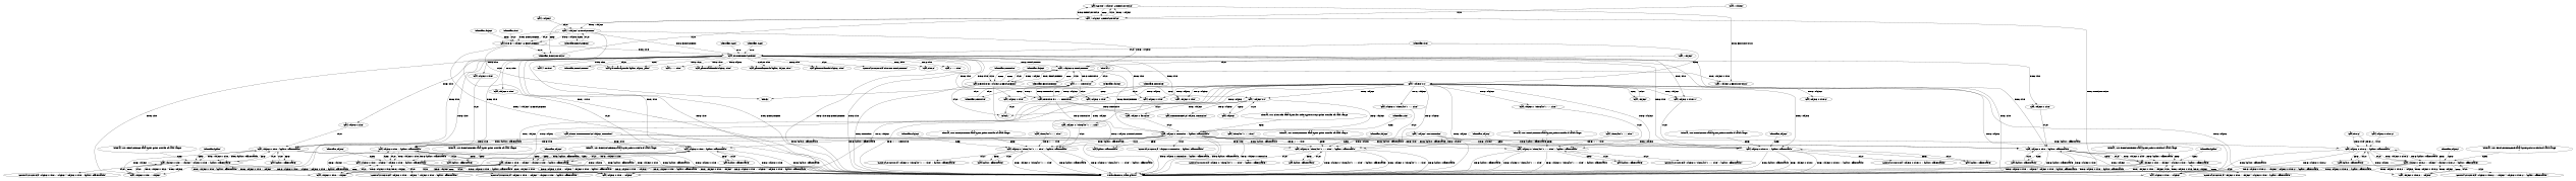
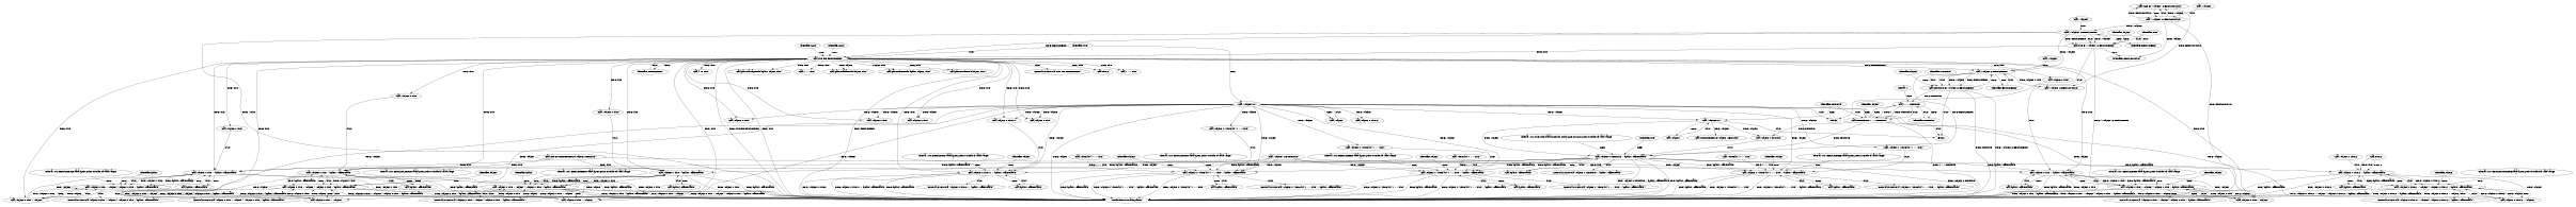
  digraph {
    n1 [label="(Call,*object + next_size > bplist->offset_table)"]
    n2 [label="(Call,*object + (uint64_t)(1 << size) > bplist->offset_table)"]
    n3 [label="(Call,*object + (uint64_t)(1 << size) > bplist->offset_table)"]
    n4 [label="(Call,*object + (uint64_t)(1 << size) > bplist->offset_table)"]
    n5 [label="(Call,*object + size > bplist->offset_table)"]
    n6 [label="(Call,*object + size > bplist->offset_table)"]
    n7 [label="(Call,*object + size*2 > bplist->offset_table)"]
    n8 [label="(Call,*object + size > bplist->offset_table)"]
    n9 [label="(Call,*object + size+1 > bplist->offset_table)"]
    n10 [label="(Call,*object + size > bplist->offset_table)"]
    n11 [label="(ControlStructure,if (*object + next_size > bplist->offset_table))"]
    n12 [label="(MethodReturn,static plist_t)"]
    n13 [label="(Call,bplist->offset_table)"]
    n14 [label="(ControlStructure,if (*object + (uint64_t)(1 << size) > bplist->offset_table))"]
    n15 [label="(Call,bplist->offset_table)"]
    n16 [label="(Call,bplist->offset_table)"]
    n17 [label="(ControlStructure,if (*object + (uint64_t)(1 << size) > bplist->offset_table))"]
    n18 [label="(ControlStructure,if (*object + (uint64_t)(1 << size) > bplist->offset_table))"]
    n19 [label="(Call,bplist->offset_table)"]
    n20 [label="(Call,*object + size < *object || *object + size > bplist->offset_table)"]
    n21 [label="(Call,bplist->offset_table)"]
    n22 [label="(Call,*object + size < *object || *object + size > bplist->offset_table)"]
    n23 [label="(Call,bplist->offset_table)"]
    n24 [label="(Call,*object + size*2 < *object || *object + size*2 > bplist->offset_table)"]
    n25 [label="(Call,bplist->offset_table)"]
    n26 [label="(Call,*object + size < *object || *object + size > bplist->offset_table)"]
    n27 [label="(Call,bplist->offset_table)"]
    n28 [label="(ControlStructure,if (*object + size+1 > bplist->offset_table))"]
    n29 [label="(Call,bplist->offset_table)"]
    n30 [label="(Call,*object + size < *object || *object + size > bplist->offset_table)"]
    n31 [label="(Call,bplist->offset_table)"]
    n32 [label="(Call,(*object)++)"]
    n33 [label="(Call,*object)"]
    n34 [label="(Call,UINT_TO_HOST(*object, next_size))"]
    n35 [label="(Block,)"]
    n36 [label="(Call,*object + for_size)"]
    n37 [label="(Call,(*object)++)"]
    n38 [label="(Call,*object + size < *object)"]
    n39 [label="(Call,*object + size)"]
    n40 [label="(Call,*object + size)"]
    n41 [label="(Call,*object + size)"]
    n42 [label="(Call,*object + size)"]
    n43 [label="(Call,*object)"]
    n44 [label="(Call,*object + size < *object)"]
    n45 [label="(Call,*object + size < *object)"]
    n46 [label="(Call,*object + (uint64_t)(1 << size))"]
    n47 [label="(Call,*object + size+1)"]
    n48 [label="(Call,*object + (uint64_t)(1 << size))"]
    n49 [label="(Call,*object + (uint64_t)(1 << size))"]
    n50 [label="(Block,)"]
    n51 [label="(Call,*object + size < *object)"]
    n52 [label="(Call,*object + size*2 < *object)"]
    n53 [label="(Call,*object + size*2)"]
    n54 [label="(Call,next_size = 1 << next_size)"]
    n55 [label="(Call,1 << next_size)"]
    n56 [label="(Identifier,next_size)"]
    n57 [label="(Call,next_size = **object & BPLIST_FILL)"]
    n58 [label="(Call,**object & BPLIST_FILL)"]
    n59 [label="(Identifier,BPLIST_FILL)"]
    n60 [label="(Call,**object & BPLIST_MASK)"]
    n61 [label="(Call,(**object) & BPLIST_FILL)"]
    n62 [label="(Call,size == BPLIST_FILL)"]
    n63 [label="(Call,size = (**object) & BPLIST_FILL)"]
    n64 [label="(Identifier,BPLIST_FILL)"]
    n65 [label="(Call,4 != size)"]
    n66 [label="(Identifier,BPLIST_FILL)"]
    n67 [label="(Call,*object + size)"]
-   n68 [label="(Call,parse_array_node(bplist, object, plist))"]
+   n68 [label="(Call,parse_array_node(bplist, object, size))"]
    n69 [label="(Call,1 << size)"]
    n70 [label="(Call,parse_data_node(object, size))"]
    n71 [label="(Call,*object + size)"]
    n72 [label="(Call,parse_dict_node(bplist, object, size))"]
    n73 [label="(Call,parse_uid_node(object, size))"]
    n74 [label="(ControlStructure,if (size == BPLIST_FILL))"]
    n75 [label="(Call,size*2)"]
    n76 [label="(Call,*object + size)"]
    n77 [label="(Call,1 << size)"]
    n78 [label="(Call,*object + size)"]
    n79 [label="(Identifier,BPLIST_MASK)"]
    n80 [label="(Call,(**object) & BPLIST_MASK)"]
    n81 [label="(Call,type = (**object) & BPLIST_MASK)"]
    n82 [label="(ControlStructure,if (*object + size < *object || *object + size > bplist->offset_table))"]
    n83 [label="(ControlStructure,if (*object + size < *object || *object + size > bplist->offset_table))"]
    n84 [label="(ControlStructure,if (*object + size*2 < *object || *object + size*2 > bplist->offset_table))"]
    n85 [label="(ControlStructure,if (*object + size < *object || *object + size > bplist->offset_table))"]
    n86 [label="(ControlStructure,if (*object + size < *object || *object + size > bplist->offset_table))"]
    n87 [label="(Literal,\"%s: BPLIST_UINT data bytes point outside of valid range\n\")"]
    n88 [label="(Identifier,next_size)"]
    n89 [label="(Identifier,next_size)"]
    n90 [label="(Literal,\"%s: BPLIST_DICT data bytes point outside of valid range\n\")"]
    n91 [label="(Literal,\"%s: BPLIST_ARRAY data bytes point outside of valid range\n\")"]
    n92 [label="(Identifier,object)"]
    n93 [label="(Call,(uint64_t)(1 << size))"]
    n94 [label="(Identifier,object)"]
    n95 [label="(Identifier,object)"]
    n96 [label="(Call,**object)"]
    n97 [label="(Call,(uint64_t)(1 << size))"]
    n98 [label="(Literal,\"%s: BPLIST_STRING data bytes point outside of valid range\n\")"]
    n99 [label="(Identifier,size)"]
    n100 [label="(Identifier,type)"]
    n101 [label="(Literal,\"%s: BPLIST_DATA data bytes point outside of valid range\n\")"]
    n102 [label="(Identifier,bplist)"]
    n103 [label="(Identifier,object)"]
    n104 [label="(Identifier,bplist)"]
    n105 [label="(Call,**object)"]
    n106 [label="(Identifier,object)"]
    n107 [label="(Call,**object)"]
    n108 [label="(Call,(uint64_t)(1 << size))"]
    n109 [label="(Call,(*object) += next_size)"]
    n110 [label="(Identifier,object)"]
    n111 [label="(Call,*object + size*2)"]
    n112 [label="(Literal,\"%s: size node data bytes for node type 0x%02x point outside of valid range\n\")"]
    n113 [label="(Literal,\"%s: BPLIST_REAL data bytes point outside of valid range\n\")"]
    n114 [label="(Literal,\"%s: BPLIST_UID data bytes point outside of valid range\n\")"]
    n115 [label="(Identifier,type)"]
    n116 [label="(Literal,1)"]
    n117 [label="(Identifier,size)"]
    n118 [label="(Identifier,object)"]
    n119 [label="(Identifier,object)"]
    n120 [label="(Identifier,size)"]
    n121 [label="(Identifier,object)"]
    n122 [label="(Call,size = UINT_TO_HOST(*object, next_size))"]
    n123 [label="(Literal,\"%s: BPLIST_DATE data bytes point outside of valid range\n\")"]
    n124 [label="(Literal,\"%s: BPLIST_UNICODE data bytes point outside of valid range\n\")"]
    n125 [label="(Identifier,object)"]
    n126 [label="(Call,size*2)"]
    n1 -> n2 [label="DDG: bplist->offset_table"]
    n1 -> n3 [label="DDG: bplist->offset_table"]
    n1 -> n4 [label="DDG: bplist->offset_table"]
    n1 -> n5 [label="DDG: bplist->offset_table"]
    n1 -> n6 [label="DDG: bplist->offset_table"]
    n1 -> n7 [label="DDG: bplist->offset_table"]
    n1 -> n8 [label="DDG: bplist->offset_table"]
-   n1 -> n9 [label="DDG: bplist->offset_table"]
    n1 -> n10 [label="DDG: bplist->offset_table"]
    n1 -> n11 [label="AST: "]
    n1 -> n12 [label="DDG: *object + next_size"]
    n1 -> n12 [label="DDG: *object + next_size > bplist->offset_table"]
    n1 -> n12 [label="DDG: bplist->offset_table"]
    n1 -> n13 [label="CFG: "]
    n2 -> n12 [label="DDG: bplist->offset_table"]
    n2 -> n12 [label="DDG: *object + (uint64_t)(1 << size) > bplist->offset_table"]
    n2 -> n12 [label="DDG: *object + (uint64_t)(1 << size)"]
    n2 -> n14 [label="AST: "]
    n2 -> n15 [label="CFG: "]
    n3 -> n12 [label="DDG: *object + (uint64_t)(1 << size)"]
    n3 -> n12 [label="DDG: bplist->offset_table"]
    n3 -> n12 [label="DDG: *object + (uint64_t)(1 << size) > bplist->offset_table"]
    n3 -> n16 [label="CFG: "]
    n3 -> n17 [label="AST: "]
    n4 -> n12 [label="DDG: *object + (uint64_t)(1 << size) > bplist->offset_table"]
    n4 -> n12 [label="DDG: bplist->offset_table"]
    n4 -> n12 [label="DDG: *object + (uint64_t)(1 << size)"]
    n4 -> n18 [label="AST: "]
    n4 -> n19 [label="CFG: "]
    n5 -> n12 [label="DDG: *object + size"]
    n5 -> n12 [label="DDG: bplist->offset_table"]
    n5 -> n20 [label="AST: "]
    n5 -> n20 [label="DDG: *object + size"]
    n5 -> n20 [label="DDG: bplist->offset_table"]
    n5 -> n21 [label="CFG: "]
    n6 -> n12 [label="DDG: *object + size"]
    n6 -> n12 [label="DDG: bplist->offset_table"]
    n6 -> n22 [label="AST: "]
    n6 -> n22 [label="DDG: *object + size"]
    n6 -> n22 [label="DDG: bplist->offset_table"]
    n6 -> n23 [label="CFG: "]
    n7 -> n12 [label="DDG: bplist->offset_table"]
    n7 -> n12 [label="DDG: *object + size*2"]
    n7 -> n24 [label="AST: "]
    n7 -> n24 [label="DDG: *object + size*2"]
    n7 -> n24 [label="DDG: bplist->offset_table"]
    n7 -> n25 [label="CFG: "]
    n8 -> n12 [label="DDG: bplist->offset_table"]
    n8 -> n12 [label="DDG: *object + size"]
    n8 -> n26 [label="AST: "]
    n8 -> n26 [label="DDG: *object + size"]
    n8 -> n26 [label="DDG: bplist->offset_table"]
    n8 -> n27 [label="CFG: "]
    n9 -> n12 [label="DDG: bplist->offset_table"]
    n9 -> n12 [label="DDG: *object + size+1"]
    n9 -> n12 [label="DDG: *object + size+1 > bplist->offset_table"]
    n9 -> n28 [label="AST: "]
    n9 -> n29 [label="CFG: "]
    n10 -> n12 [label="DDG: bplist->offset_table"]
    n10 -> n12 [label="DDG: *object + size"]
    n10 -> n30 [label="AST: "]
    n10 -> n30 [label="DDG: *object + size"]
    n10 -> n30 [label="DDG: bplist->offset_table"]
    n10 -> n31 [label="CFG: "]
    n13 -> n1 [label="AST: "]
    n15 -> n2 [label="AST: "]
    n16 -> n3 [label="AST: "]
    n19 -> n4 [label="AST: "]
    n20 -> n5 [label="CFG: "]
    n20 -> n12 [label="DDG: *object + size < *object"]
    n20 -> n12 [label="DDG: *object + size > bplist->offset_table"]
    n20 -> n12 [label="DDG: *object + size < *object || *object + size > bplist->offset_table"]
    n20 -> n45 [label="CFG: "]
    n20 -> n82 [label="AST: "]
    n21 -> n5 [label="AST: "]
    n22 -> n6 [label="CFG: "]
    n22 -> n12 [label="DDG: *object + size > bplist->offset_table"]
    n22 -> n12 [label="DDG: *object + size < *object"]
    n22 -> n12 [label="DDG: *object + size < *object || *object + size > bplist->offset_table"]
    n22 -> n51 [label="CFG: "]
    n22 -> n83 [label="AST: "]
    n23 -> n6 [label="AST: "]
    n24 -> n7 [label="CFG: "]
    n24 -> n12 [label="DDG: *object + size*2 < *object || *object + size*2 > bplist->offset_table"]
    n24 -> n12 [label="DDG: *object + size*2 > bplist->offset_table"]
    n24 -> n12 [label="DDG: *object + size*2 < *object"]
    n24 -> n52 [label="CFG: "]
    n24 -> n84 [label="AST: "]
    n25 -> n7 [label="AST: "]
    n26 -> n8 [label="CFG: "]
    n26 -> n12 [label="DDG: *object + size < *object || *object + size > bplist->offset_table"]
    n26 -> n12 [label="DDG: *object + size > bplist->offset_table"]
    n26 -> n12 [label="DDG: *object + size < *object"]
    n26 -> n38 [label="CFG: "]
    n26 -> n85 [label="AST: "]
    n27 -> n8 [label="AST: "]
    n29 -> n9 [label="AST: "]
    n30 -> n10 [label="CFG: "]
    n30 -> n12 [label="DDG: *object + size > bplist->offset_table"]
    n30 -> n12 [label="DDG: *object + size < *object"]
    n30 -> n12 [label="DDG: *object + size < *object || *object + size > bplist->offset_table"]
    n30 -> n44 [label="CFG: "]
    n30 -> n86 [label="AST: "]
    n31 -> n10 [label="AST: "]
    n32 -> n1 [label="DDG: *object"]
    n32 -> n33 [label="CFG: "]
    n32 -> n34 [label="DDG: *object"]
    n32 -> n35 [label="AST: "]
    n32 -> n36 [label="DDG: *object"]
    n33 -> n32 [label="AST: "]
    n36 -> n1 [label="AST: "]
    n37 -> n2 [label="DDG: *object"]
    n37 -> n3 [label="DDG: *object"]
    n37 -> n4 [label="DDG: *object"]
    n37 -> n9 [label="DDG: *object"]
    n37 -> n12 [label="DDG: *object"]
    n37 -> n32 [label="DDG: *object"]
    n37 -> n38 [label="DDG: *object"]
    n37 -> n39 [label="DDG: *object"]
    n37 -> n40 [label="DDG: *object"]
    n37 -> n41 [label="DDG: *object"]
    n37 -> n42 [label="DDG: *object"]
    n37 -> n43 [label="CFG: "]
    n37 -> n44 [label="DDG: *object"]
    n37 -> n45 [label="DDG: *object"]
    n37 -> n46 [label="DDG: *object"]
    n37 -> n47 [label="DDG: *object"]
    n37 -> n48 [label="DDG: *object"]
    n37 -> n49 [label="DDG: *object"]
    n37 -> n50 [label="AST: "]
    n37 -> n51 [label="DDG: *object"]
    n37 -> n52 [label="DDG: *object"]
    n37 -> n53 [label="DDG: *object"]
    n38 -> n8 [label="DDG: *object"]
    n38 -> n26 [label="AST: "]
    n38 -> n26 [label="DDG: *object + size"]
    n38 -> n26 [label="DDG: *object"]
    n43 -> n37 [label="AST: "]
    n44 -> n10 [label="DDG: *object"]
    n44 -> n30 [label="AST: "]
    n44 -> n30 [label="DDG: *object + size"]
    n44 -> n30 [label="DDG: *object"]
    n45 -> n5 [label="DDG: *object"]
    n45 -> n20 [label="AST: "]
    n45 -> n20 [label="DDG: *object + size"]
    n45 -> n20 [label="DDG: *object"]
    n46 -> n2 [label="AST: "]
    n47 -> n9 [label="AST: "]
    n48 -> n3 [label="AST: "]
    n49 -> n4 [label="AST: "]
    n51 -> n6 [label="DDG: *object"]
    n51 -> n22 [label="AST: "]
    n51 -> n22 [label="DDG: *object + size"]
    n51 -> n22 [label="DDG: *object"]
    n52 -> n7 [label="DDG: *object"]
    n52 -> n24 [label="AST: "]
    n52 -> n24 [label="DDG: *object + size*2"]
    n52 -> n24 [label="DDG: *object"]
    n54 -> n1 [label="DDG: next_size"]
    n54 -> n12 [label="DDG: 1 << next_size"]
    n54 -> n35 [label="AST: "]
    n54 -> n36 [label="DDG: next_size"]
    n54 -> n55 [label="CFG: "]
    n55 -> n54 [label="AST: "]
    n55 -> n54 [label="DDG: 1"]
    n55 -> n54 [label="DDG: next_size"]
    n55 -> n56 [label="CFG: "]
    n56 -> n55 [label="AST: "]
    n57 -> n12 [label="DDG: next_size"]
    n57 -> n12 [label="DDG: **object & BPLIST_FILL"]
    n57 -> n35 [label="AST: "]
-   n58 -> n55 [label="DDG: next_size"]
+   n57 -> n55 [label="DDG: next_size"]
    n57 -> n58 [label="CFG: "]
    n58 -> n1 [label="DDG: BPLIST_FILL"]
    n58 -> n57 [label="AST: "]
    n58 -> n57 [label="DDG: **object"]
    n58 -> n57 [label="DDG: BPLIST_FILL"]
    n58 -> n59 [label="CFG: "]
    n58 -> n60 [label="DDG: *object + size"]
    n59 -> n58 [label="AST: "]
    n61 -> n12 [label="DDG: **size"]
    n61 -> n58 [label="DDG: **object"]
    n61 -> n62 [label="DDG: BPLIST_FILL"]
    n61 -> n63 [label="AST: "]
    n61 -> n63 [label="DDG: **object"]
    n61 -> n63 [label="DDG: BPLIST_FILL"]
    n61 -> n64 [label="CFG: "]
    n62 -> n5 [label="DDG: size"]
    n62 -> n6 [label="DDG: size"]
    n62 -> n8 [label="DDG: size"]
    n62 -> n9 [label="DDG: size"]
    n62 -> n10 [label="DDG: size"]
    n62 -> n12 [label="DDG: size == BPLIST_FILL"]
    n62 -> n12 [label="DDG: size"]
    n62 -> n12 [label="DDG: BPLIST_FILL"]
    n62 -> n38 [label="DDG: size"]
    n62 -> n39 [label="DDG: size"]
    n62 -> n40 [label="DDG: size"]
    n62 -> n41 [label="DDG: size"]
    n62 -> n42 [label="DDG: size"]
    n62 -> n44 [label="DDG: size"]
    n62 -> n45 [label="DDG: size"]
    n62 -> n47 [label="DDG: size"]
    n62 -> n51 [label="DDG: size"]
    n62 -> n58 [label="DDG: BPLIST_FILL"]
    n62 -> n65 [label="DDG: size"]
    n62 -> n66 [label="CFG: "]
    n62 -> n67 [label="DDG: size"]
    n62 -> n68 [label="DDG: size"]
    n62 -> n69 [label="DDG: size"]
    n62 -> n70 [label="DDG: object"]
    n62 -> n71 [label="DDG: size"]
    n62 -> n72 [label="MASK: size"]
    n62 -> n73 [label="DDG: size"]
    n62 -> n74 [label="AST: "]
    n62 -> n75 [label="DDG: size"]
    n62 -> n76 [label="DDG: size"]
    n62 -> n77 [label="DDG: size"]
    n62 -> n78 [label="DDG: size"]
    n63 -> n12 [label="DDG: (**object) & BPLIST_FILL"]
    n63 -> n50 [label="AST: "]
    n63 -> n62 [label="DDG: size"]
    n63 -> n79 [label="CFG: "]
    n64 -> n61 [label="AST: "]
    n66 -> n62 [label="AST: "]
    n67 -> n8 [label="AST: "]
    n71 -> n10 [label="AST: "]
    n76 -> n5 [label="AST: "]
    n78 -> n6 [label="AST: "]
-   n79 -> n80 [label="AST: "]
    n80 -> n12 [label="DDG: BPLIST_MASK"]
    n80 -> n61 [label="DDG: **object"]
-   n80 -> n79 [label="CFG: "]
+   n80 -> n79 [label="DDG: *object"]
    n80 -> n81 [label="AST: "]
    n80 -> n81 [label="DDG: **object"]
    n80 -> n81 [label="DDG: BPLIST_MASK"]
    n81 -> n60 [label="DDG: BPLIST_MASK"]
    n81 -> n80 [label="CFG: "]
    n87 -> n2 [label="CFG: "]
    n88 -> n32 [label="CFG: "]
    n88 -> n54 [label="AST: "]
    n89 -> n57 [label="AST: "]
    n90 -> n30 [label="CFG: "]
    n91 -> n26 [label="CFG: "]
    n92 -> n57 [label="CFG: "]
    n93 -> n3 [label="DDG: 1 << size"]
    n94 -> n4 [label="CFG: "]
    n95 -> n24 [label="CFG: "]
    n96 -> n80 [label="AST: "]
    n97 -> n4 [label="DDG: 1 << size"]
    n98 -> n22 [label="CFG: "]
    n99 -> n37 [label="CFG: "]
    n99 -> n62 [label="AST: "]
    n100 -> n62 [label="CFG: "]
    n101 -> n20 [label="CFG: "]
    n102 -> n26 [label="CFG: "]
    n103 -> n54 [label="CFG: "]
    n104 -> n30 [label="CFG: "]
    n105 -> n58 [label="AST: "]
    n106 -> n63 [label="CFG: "]
    n107 -> n61 [label="AST: "]
    n108 -> n2 [label="DDG: 1 << size"]
    n109 -> n2 [label="DDG: *object"]
    n109 -> n3 [label="DDG: *object"]
    n109 -> n4 [label="DDG: *object"]
    n109 -> n9 [label="DDG: *object"]
    n110 -> n20 [label="CFG: "]
    n111 -> n7 [label="AST: "]
    n112 -> n1 [label="CFG: "]
    n113 -> n3 [label="CFG: "]
    n114 -> n9 [label="CFG: "]
    n115 -> n62 [label="CFG: "]
    n116 -> n55 [label="AST: "]
    n117 -> n1 [label="CFG: "]
    n118 -> n2 [label="CFG: "]
    n119 -> n9 [label="CFG: "]
    n120 -> n63 [label="AST: "]
    n121 -> n3 [label="CFG: "]
    n122 -> n5 [label="DDG: size"]
    n122 -> n6 [label="DDG: size"]
    n122 -> n8 [label="DDG: size"]
-   n122 -> n9 [label="DDG: size"]
    n122 -> n10 [label="DDG: size"]
    n123 -> n4 [label="CFG: "]
    n124 -> n24 [label="CFG: "]
    n125 -> n22 [label="CFG: "]
    n126 -> n7 [label="DDG: size"]
    n126 -> n7 [label="DDG: 2"]
  }
